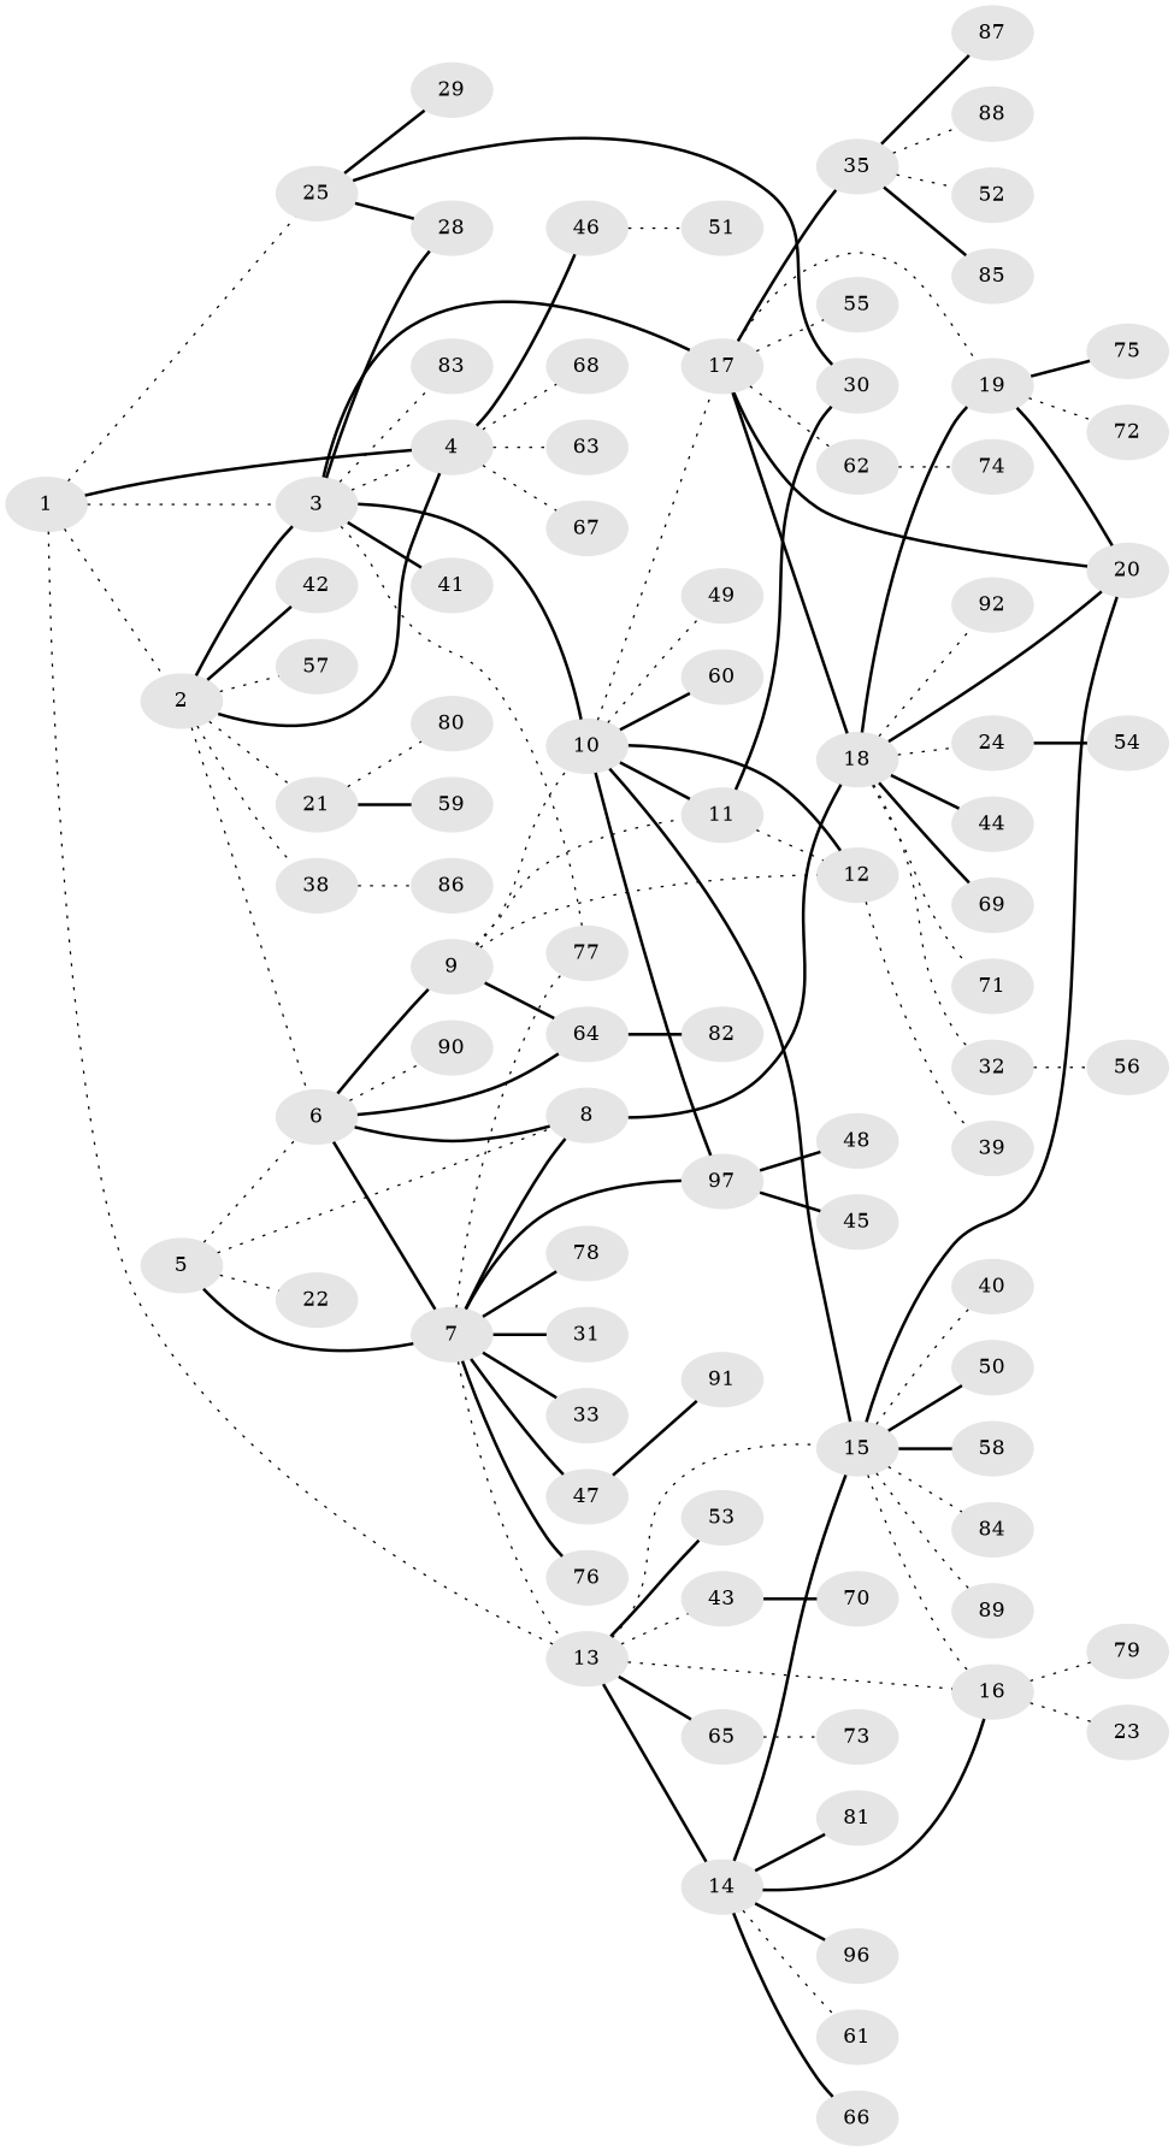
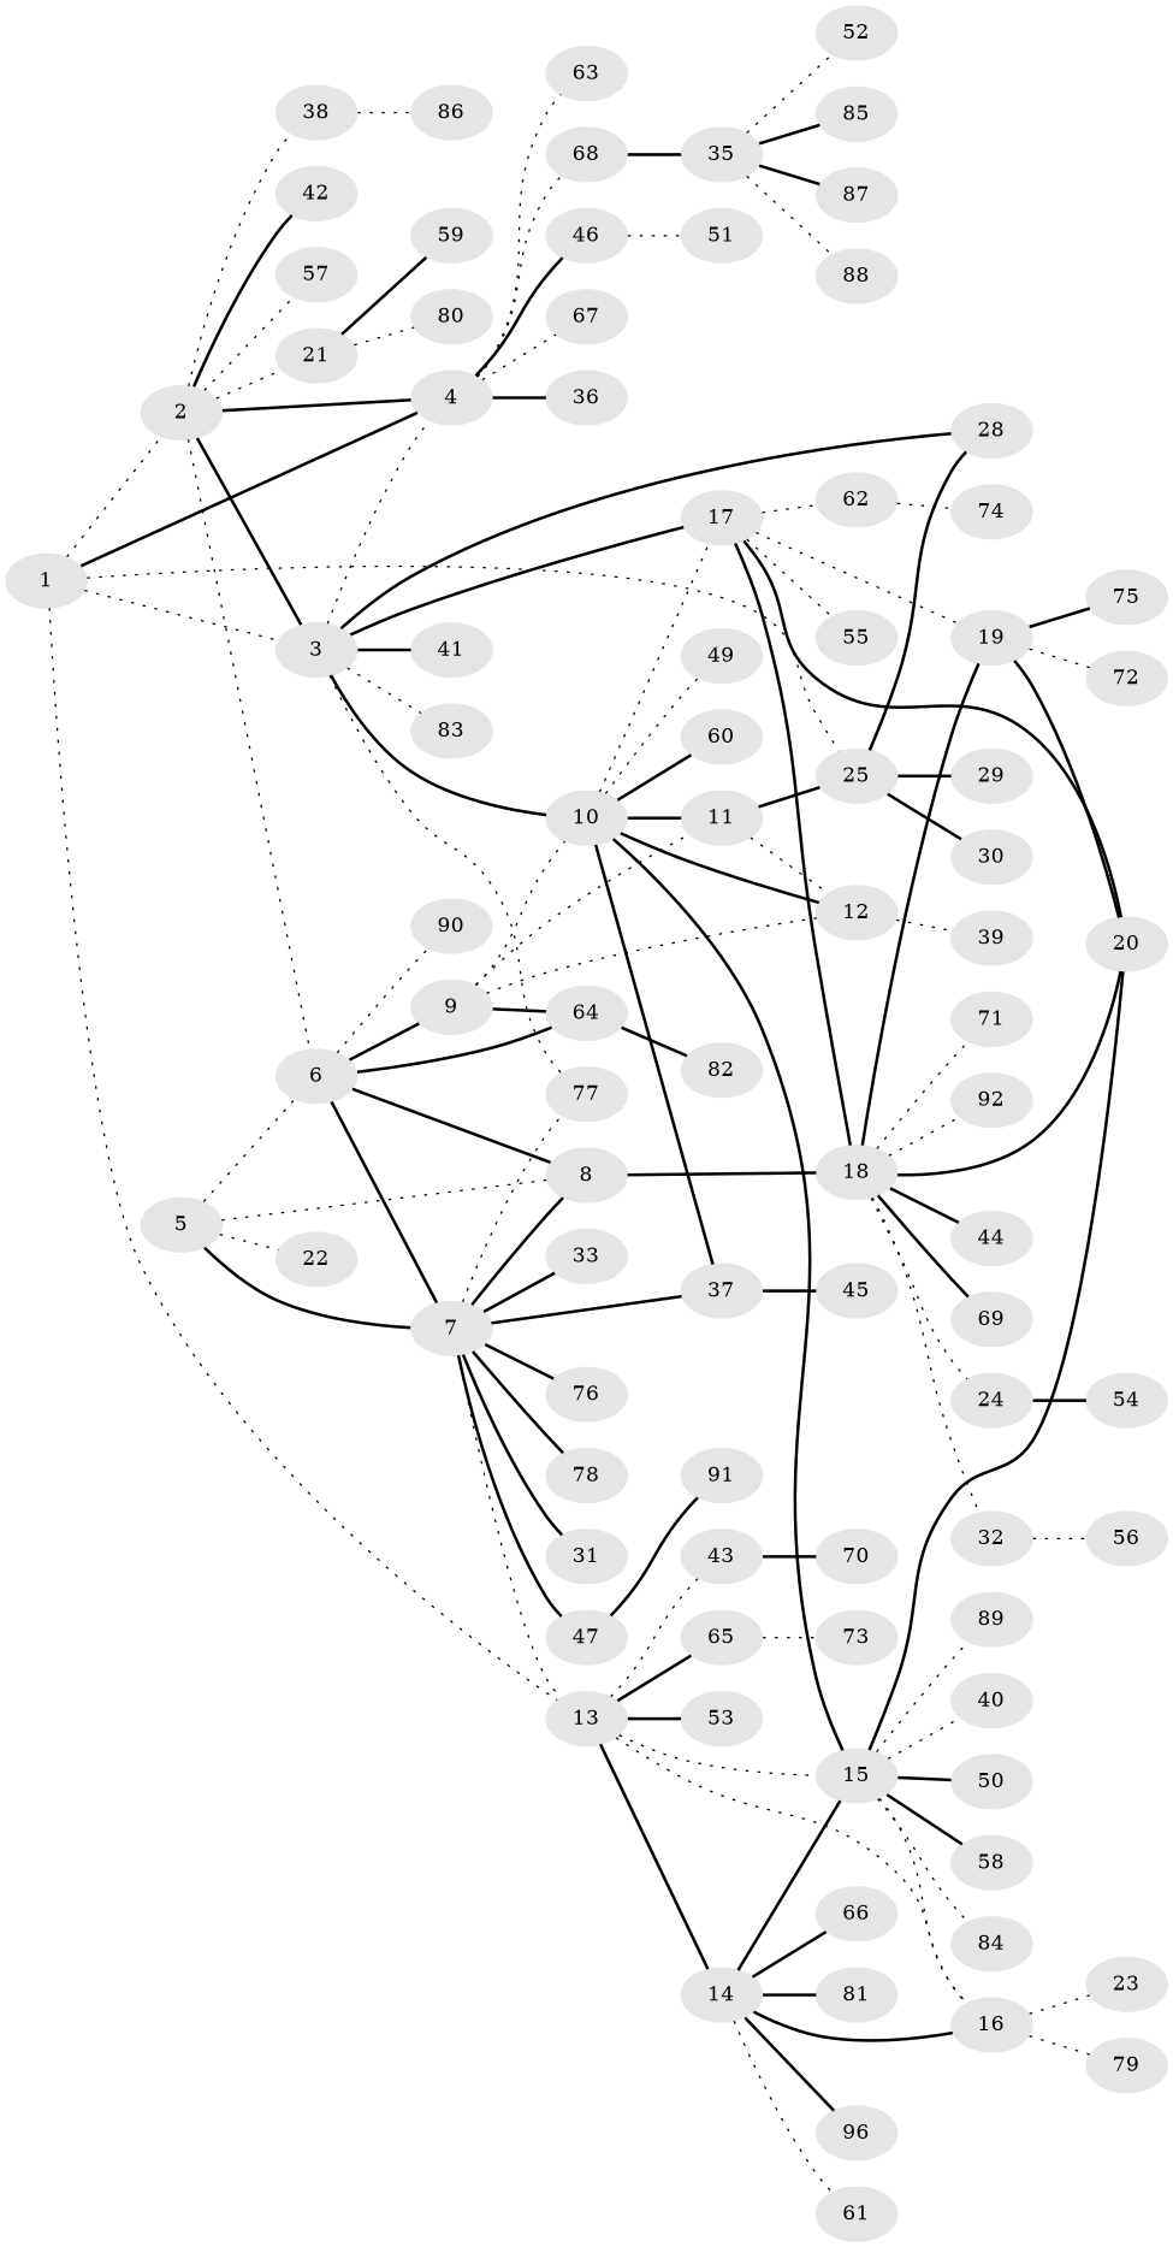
  graph {
    rankdir=LR
    node [color=gray90 style=filled]
    edge [style=bold]
    1
    2
    3
    4
    13
    25
    6
    21
    38
    42
    57
    10
    17
    28
    41
    77
    83
+   36
    46
    63
    67
    68
    15
    14
    16
    43
    53
    65
    29
    30
    7
    8
    9
    64
    90
    59
    80
    86
-   37 [label=97]
+   37
    11
    12
    49
    60
    18
    20
    19
    35
    55
    62
    51
    5
    22
    31
    33
    47
    76
    78
    82
    45
-   48
    91
    24
    32
    44
    69
    71
    92
    39
    40
    50
    58
    84
    89
    n74 [label=96]
    61
    66
    81
    23
    79
    70
    73
    72
    75
    52
    85
    87
    88
    74
    54
    56
    1 -- 2 [style=dotted]
    1 -- 3 [style=dotted]
    1 -- 4
    1 -- 13 [style=dotted]
    1 -- 25 [style=dotted]
    2 -- 3
    2 -- 4
    2 -- 6 [style=dotted]
    2 -- 21 [style=dotted]
    2 -- 38 [style=dotted]
    2 -- 42
    2 -- 57 [style=dotted]
    3 -- 4 [style=dotted]
    3 -- 10
    3 -- 17
    3 -- 28
    3 -- 41
    3 -- 77 [style=dotted]
    3 -- 83 [style=dotted]
+   4 -- 36
    4 -- 46
    4 -- 63 [style=dotted]
    4 -- 67 [style=dotted]
    4 -- 68 [style=dotted]
    13 -- 15 [style=dotted]
    13 -- 14
    13 -- 16 [style=dotted]
    13 -- 43 [style=dotted]
    13 -- 53
    13 -- 65
    25 -- 28
    25 -- 29
    25 -- 30
    6 -- 7
    6 -- 8
    6 -- 9
    6 -- 64
    6 -- 90 [style=dotted]
    21 -- 59
    21 -- 80 [style=dotted]
    38 -- 86 [style=dotted]
    10 -- 17 [style=dotted]
    10 -- 15
    10 -- 37
    10 -- 11
    10 -- 12
    10 -- 49 [style=dotted]
    10 -- 60
    17 -- 18
    17 -- 20
    17 -- 19 [style=dotted]
-   17 -- 35
+   68 -- 35
    17 -- 55 [style=dotted]
    17 -- 62 [style=dotted]
    46 -- 51 [style=dotted]
    15 -- 16 [style=dotted]
    15 -- 20
    15 -- 40 [style=dotted]
    15 -- 50
    15 -- 58
    15 -- 84 [style=dotted]
    15 -- 89 [style=dotted]
    14 -- 15
    14 -- 16
    14 -- n74
    14 -- 61 [style=dotted]
    14 -- 66
    14 -- 81
    16 -- 23 [style=dotted]
    16 -- 79 [style=dotted]
    43 -- 70
    65 -- 73 [style=dotted]
    7 -- 13 [style=dotted]
    7 -- 77 [style=dotted]
    7 -- 8
    7 -- 37
    7 -- 31
    7 -- 33
    7 -- 47
    7 -- 76
    7 -- 78
    8 -- 18
    9 -- 10 [style=dotted]
    9 -- 64
    9 -- 11 [style=dotted]
    9 -- 12 [style=dotted]
    64 -- 82
    37 -- 45
-   37 -- 48
-   11 -- 30
+   11 -- 25
    11 -- 12 [style=dotted]
    12 -- 39 [style=dotted]
    18 -- 20
    18 -- 19
    18 -- 24 [style=dotted]
    18 -- 32 [style=dotted]
    18 -- 44
    18 -- 69
    18 -- 71 [style=dotted]
    18 -- 92 [style=dotted]
    19 -- 20
    19 -- 72 [style=dotted]
    19 -- 75
    35 -- 52 [style=dotted]
    35 -- 85
    35 -- 87
    35 -- 88 [style=dotted]
    62 -- 74 [style=dotted]
    5 -- 6 [style=dotted]
    5 -- 7
    5 -- 8 [style=dotted]
    5 -- 22 [style=dotted]
    47 -- 91
    24 -- 54
    32 -- 56 [style=dotted]
  }
